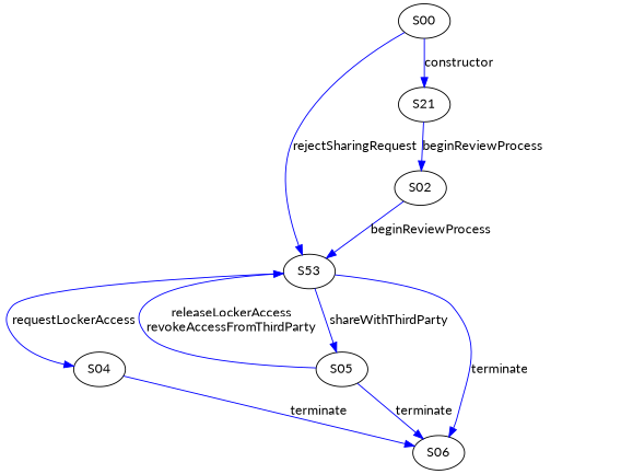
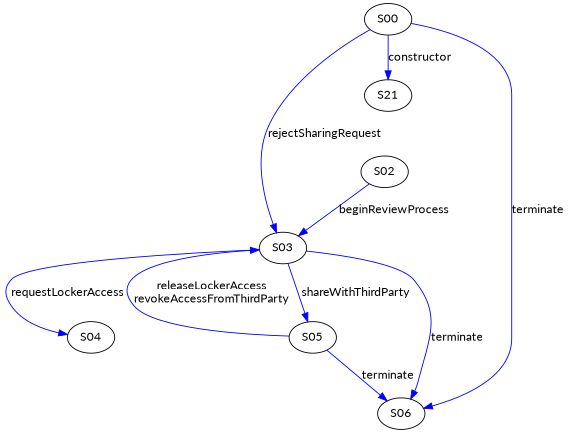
  digraph {
    fontname=Lato
    node [fontname=Lato]
    edge [color=blue fontname=Lato]
-   S03 [label=S53]
+   S03
    S06
    S04
    S05
    S00
    n6 [label=S21]
    S02
    S03 -> S06 [label=terminate]
    S03 -> S04 [label=requestLockerAccess]
    S03 -> S05 [label=shareWithThirdParty]
-   S04 -> S06 [label=terminate]
+   S00 -> S06 [label=terminate]
    S05 -> S03 [label="releaseLockerAccess\nrevokeAccessFromThirdParty"]
    S05 -> S06 [label=terminate]
    S00 -> S03 [label=rejectSharingRequest]
    S00 -> n6 [label=constructor]
-   n6 -> S02 [label=beginReviewProcess]
    S02 -> S03 [label=beginReviewProcess]
  }
